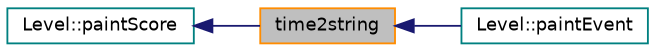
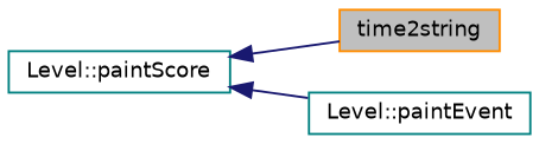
  digraph {
    rankdir=LR
    node [color=teal fillcolor=white fontname=Helvetica fontsize=10 shape=record style=filled]
    edge [color=midnightblue dir=back fontname=Helvetica fontsize=10 labelfontname=Helvetica labelfontsize=10 style=solid]
    n1 [color=darkorange fillcolor=grey75 fontcolor=black height=0.2 label=time2string width=0.4]
    n2 [height=0.2 label="Level::paintScore" width=0.4]
    n3 [height=0.2 label="Level::paintEvent" width=0.4]
    n2 -> n1
-   n1 -> n3
+   n2 -> n3
  }
